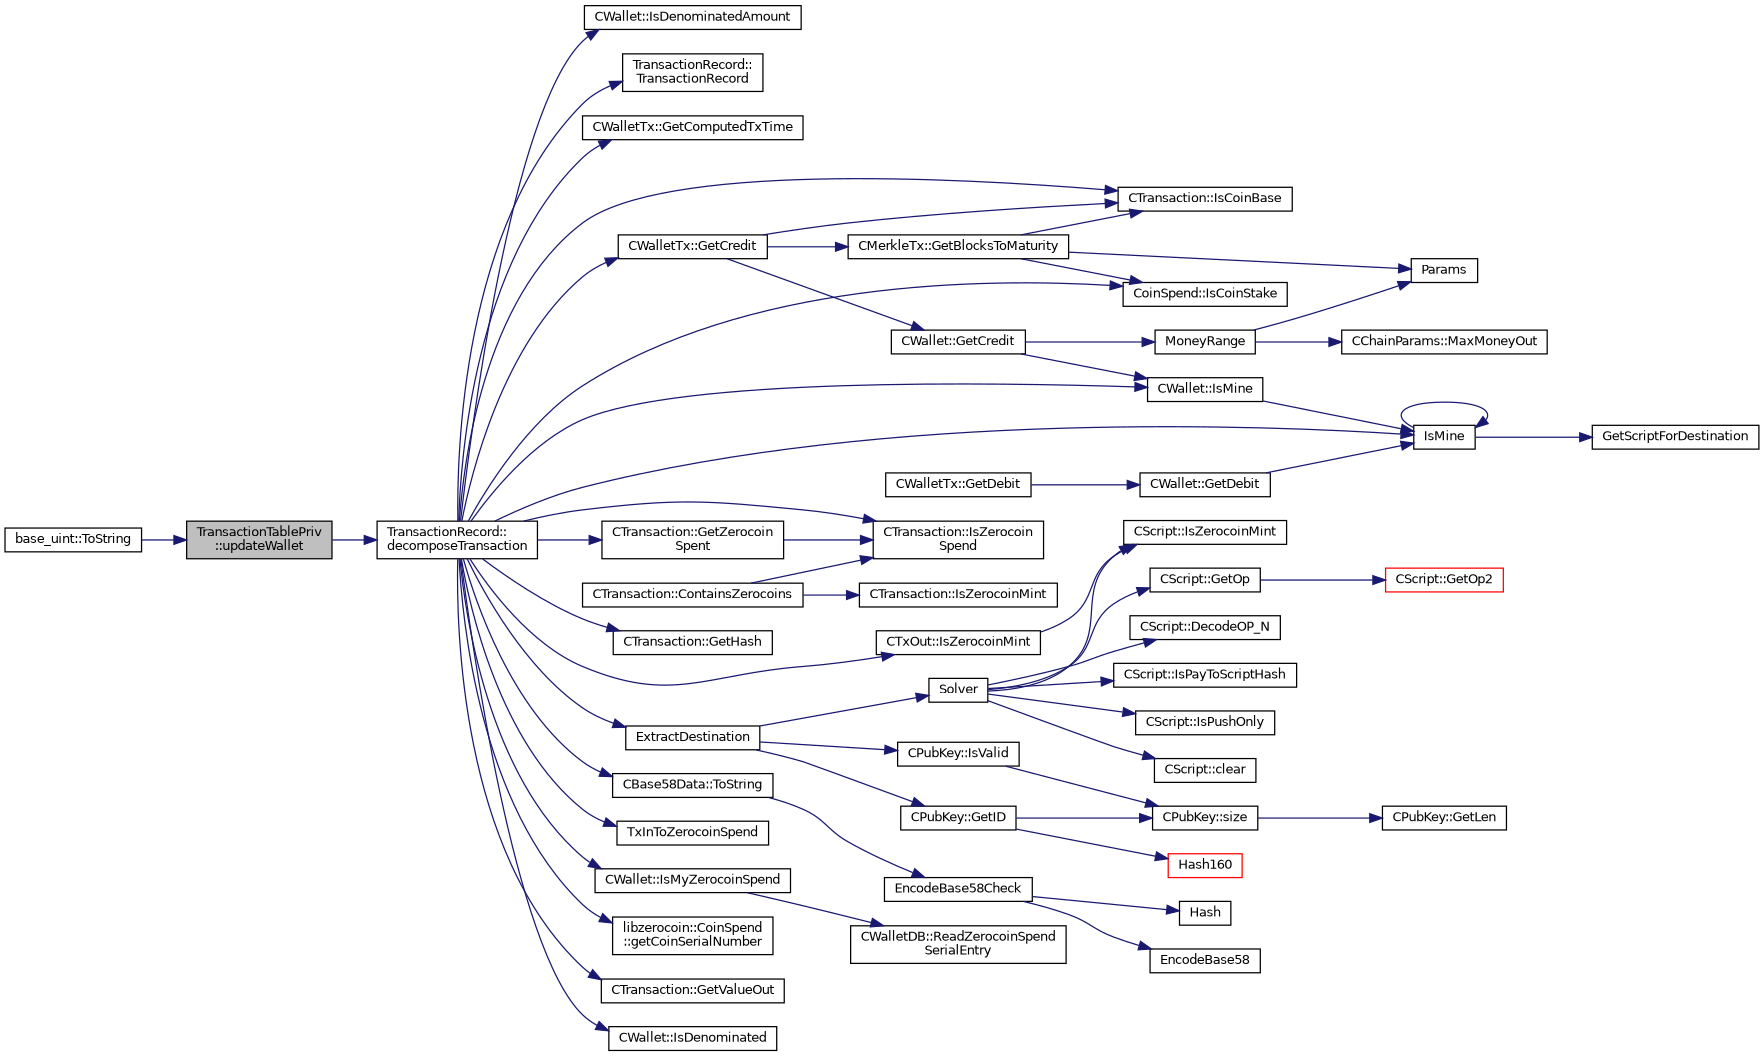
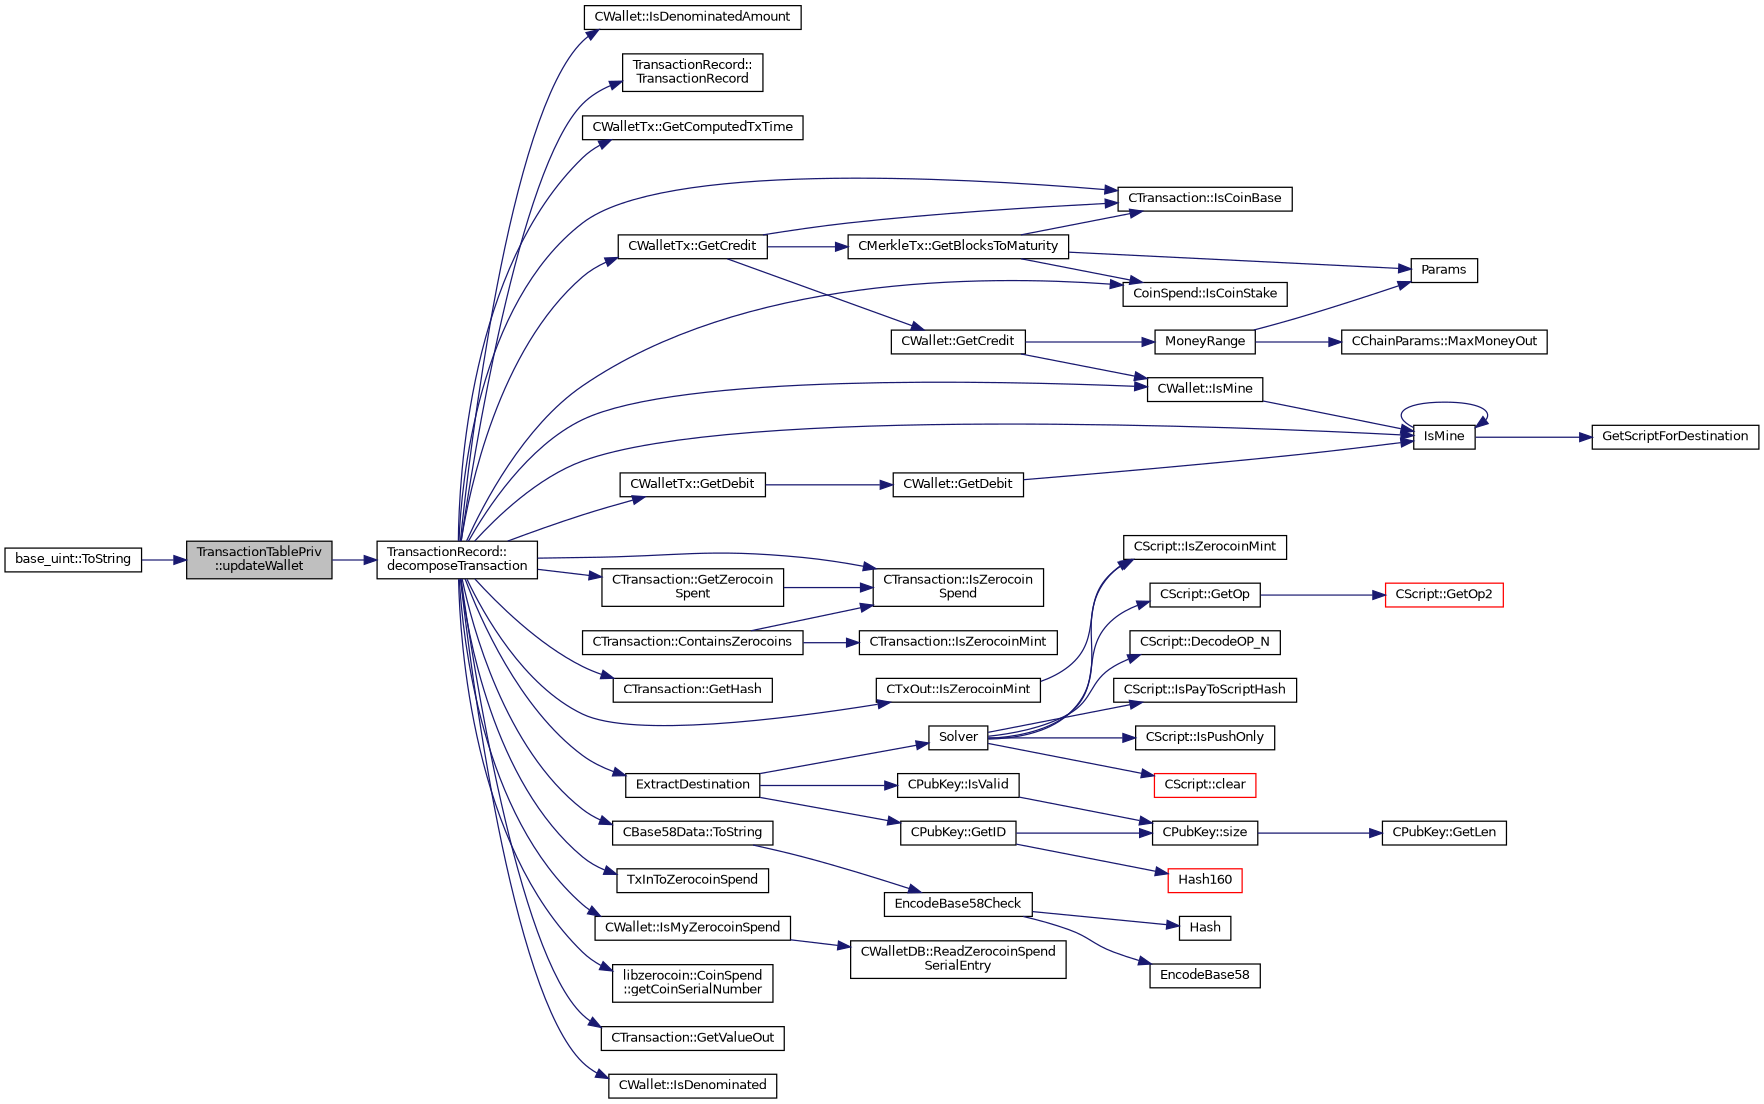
  digraph {
    rankdir=LR
    node [color=black fillcolor=white fontname=Helvetica fontsize=10 shape=record style=filled]
    edge [color=midnightblue fontname=Helvetica fontsize=10 labelfontname=Helvetica labelfontsize=10 style=solid]
    n1 [fillcolor=grey75 fontcolor=black height=0.2 label="TransactionTablePriv\l::updateWallet" width=0.4]
    n2 [height=0.2 label="TransactionRecord::\ldecomposeTransaction" width=0.4]
    n3 [height=0.2 label="base_uint::ToString" width=0.4]
    n4 [height=0.2 label="CWalletTx::GetComputedTxTime" width=0.4]
    n5 [height=0.2 label="CWalletTx::GetCredit" width=0.4]
    n6 [height=0.2 label="CTransaction::IsCoinBase" width=0.4]
    n7 [height=0.2 label="CTransaction::IsZerocoin\lSpend" width=0.4]
    n8 [height=0.2 label="CoinSpend::IsCoinStake" width=0.4]
    n9 [height=0.2 label="CWallet::IsMine" width=0.4]
    n10 [height=0.2 label=IsMine width=0.4]
    n11 [height=0.2 label="CWalletTx::GetDebit" width=0.4]
    n12 [height=0.2 label="CTransaction::GetHash" width=0.4]
    n13 [height=0.2 label=ExtractDestination width=0.4]
    n14 [height=0.2 label="CBase58Data::ToString" width=0.4]
    n15 [height=0.2 label=TxInToZerocoinSpend width=0.4]
    n16 [height=0.2 label="CWallet::IsMyZerocoinSpend" width=0.4]
    n17 [height=0.2 label="libzerocoin::CoinSpend\l::getCoinSerialNumber" width=0.4]
    n18 [height=0.2 label="CTxOut::IsZerocoinMint" width=0.4]
    n19 [height=0.2 label="CTransaction::GetZerocoin\lSpent" width=0.4]
    n20 [height=0.2 label="CTransaction::GetValueOut" width=0.4]
    n21 [height=0.2 label="CWallet::IsDenominated" width=0.4]
    n22 [height=0.2 label="CWallet::IsDenominatedAmount" width=0.4]
    n23 [height=0.2 label="TransactionRecord::\lTransactionRecord" width=0.4]
    n24 [height=0.2 label="CMerkleTx::GetBlocksToMaturity" width=0.4]
    n25 [height=0.2 label="CWallet::GetCredit" width=0.4]
    n26 [height=0.2 label=GetScriptForDestination width=0.4]
    n27 [height=0.2 label="CWallet::GetDebit" width=0.4]
    n28 [height=0.2 label=Solver width=0.4]
    n29 [height=0.2 label="CPubKey::IsValid" width=0.4]
    n30 [height=0.2 label="CPubKey::GetID" width=0.4]
    n31 [height=0.2 label=EncodeBase58Check width=0.4]
    n32 [height=0.2 label="CWalletDB::ReadZerocoinSpend\lSerialEntry" width=0.4]
    n33 [height=0.2 label="CScript::IsZerocoinMint" width=0.4]
    n34 [height=0.2 label=Params width=0.4]
    n35 [height=0.2 label=MoneyRange width=0.4]
    n36 [height=0.2 label="CTransaction::ContainsZerocoins" width=0.4]
    n37 [height=0.2 label="CTransaction::IsZerocoinMint" width=0.4]
    n38 [height=0.2 label="CChainParams::MaxMoneyOut" width=0.4]
    n39 [height=0.2 label="CScript::IsPayToScriptHash" width=0.4]
    n40 [height=0.2 label="CScript::IsPushOnly" width=0.4]
-   n41 [height=0.2 label="CScript::clear" width=0.4]
+   n41 [color=red height=0.2 label="CScript::clear" width=0.4]
    n42 [height=0.2 label="CScript::GetOp" width=0.4]
    n43 [height=0.2 label="CScript::DecodeOP_N" width=0.4]
    n44 [height=0.2 label="CPubKey::size" width=0.4]
    n45 [color=red height=0.2 label=Hash160 width=0.4]
    n46 [color=red height=0.2 label="CScript::GetOp2" width=0.4]
    n47 [height=0.2 label="CPubKey::GetLen" width=0.4]
    n48 [height=0.2 label=Hash width=0.4]
    n49 [height=0.2 label=EncodeBase58 width=0.4]
    n1 -> n2
    n2 -> n4
    n2 -> n5
    n2 -> n6
    n2 -> n7
    n2 -> n8
    n2 -> n9
    n2 -> n10
+   n2 -> n11
    n2 -> n12
    n2 -> n13
    n2 -> n14
    n2 -> n15
    n2 -> n16
    n2 -> n17
    n2 -> n18
    n2 -> n19
    n2 -> n20
    n2 -> n21
    n2 -> n22
    n2 -> n23
    n3 -> n1
    n5 -> n6
    n5 -> n24
    n5 -> n25
    n9 -> n10
    n10 -> n10
    n10 -> n26
    n11 -> n27
    n13 -> n28
    n13 -> n29
    n13 -> n30
    n14 -> n31
    n16 -> n32
    n18 -> n33
    n19 -> n7
    n24 -> n6
    n24 -> n8
    n24 -> n34
    n25 -> n9
    n25 -> n35
    n27 -> n10
    n28 -> n33
    n28 -> n39
    n28 -> n40
    n28 -> n41
    n28 -> n42
    n28 -> n43
    n29 -> n44
    n30 -> n44
    n30 -> n45
    n31 -> n48
    n31 -> n49
    n35 -> n34
    n35 -> n38
    n36 -> n7
    n36 -> n37
    n42 -> n46
    n44 -> n47
  }
